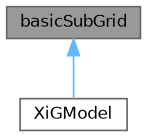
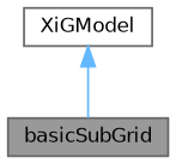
  digraph {
    node [color=gray40 fontname=Helvetica fontsize=10 shape=box style=filled]
    n1 [fillcolor=grey60 fontcolor=black height=0.2 label=basicSubGrid width=0.4]
    n2 [fillcolor=white height=0.2 label=XiGModel width=0.4]
-   n1 -> n2 [color=steelblue1 dir=back fontname=Helvetica fontsize=10 labelfontname=Helvetica labelfontsize=10 style=solid]
+   n2 -> n1 [color=steelblue1 dir=back fontname=Helvetica fontsize=10 labelfontname=Helvetica labelfontsize=10 style=solid]
  }
